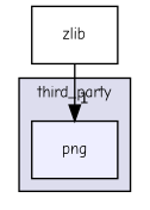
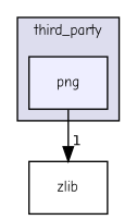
  digraph {
    compound=true
    fontname="Comic Neue"
    node [fontname="Comic Neue" fontsize=10 shape=box]
    n1 [fillcolor="#eeeeff" label=png pencolor=black style=filled]
    n2 [label=zlib]
    subgraph cluster_1 {
      bgcolor="#ddddee"
      fontsize=10
      label=third_party
      pencolor=black
      n1
    }
-   n2 -> n1 [headlabel=1 labeldistance=1.5 labelfontname=Helvetica labelfontsize=10 fontname="Comic Neue"]
+   n1 -> n2 [headlabel=1 labeldistance=1.5 labelfontname=Helvetica labelfontsize=10 fontname="Comic Neue"]
  }
